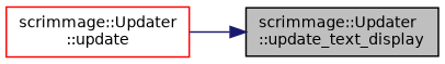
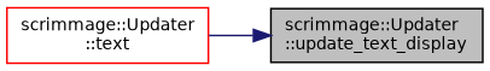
  digraph {
    rankdir=RL
    node [fontname=Helvetica fontsize=10 shape=record style=filled]
    n1 [color=black fillcolor=grey75 fontcolor=black height=0.2 label="scrimmage::Updater\l::update_text_display" width=0.4]
-   n2 [color=red fillcolor=white height=0.2 label="scrimmage::Updater\l::update" width=0.4]
+   n2 [color=red fillcolor=white height=0.2 label="scrimmage::Updater\l::text" width=0.4]
    n1 -> n2 [color=midnightblue dir=back fontname=Helvetica fontsize=10 labelfontname=Helvetica labelfontsize=10 style=solid]
  }
